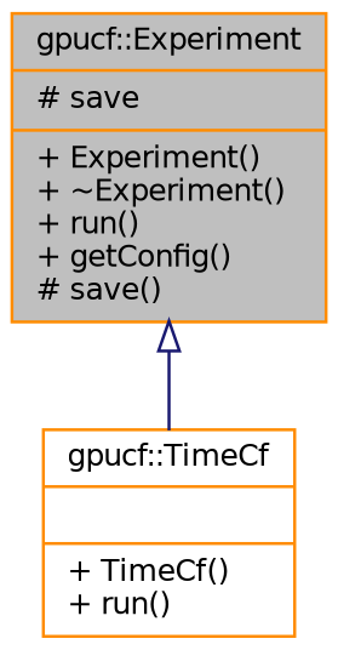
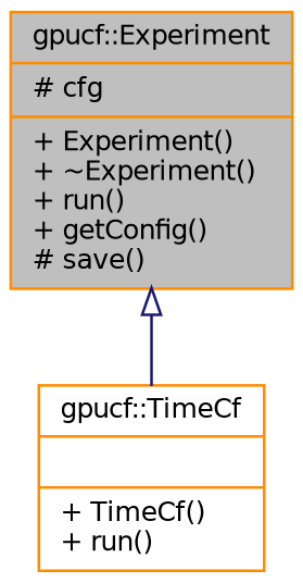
  digraph {
    node [color=darkorange fontname=Helvetica fontsize=10 shape=record]
-   n1 [fillcolor=grey75 fontcolor=black height=0.2 label="{gpucf::Experiment\n|# save\l|+ Experiment()\l+ ~Experiment()\l+ run()\l+ getConfig()\l# save()\l}" style=filled width=0.4]
+   n1 [fillcolor=grey75 fontcolor=black height=0.2 label="{gpucf::Experiment\n|# cfg\l|+ Experiment()\l+ ~Experiment()\l+ run()\l+ getConfig()\l# save()\l}" style=filled width=0.4]
    n2 [height=0.2 label="{gpucf::TimeCf\n||+ TimeCf()\l+ run()\l}" width=0.4]
    n1 -> n2 [arrowtail=onormal color=midnightblue dir=back fontname=Helvetica fontsize=10 labelfontname=Helvetica labelfontsize=10 style=solid]
  }
